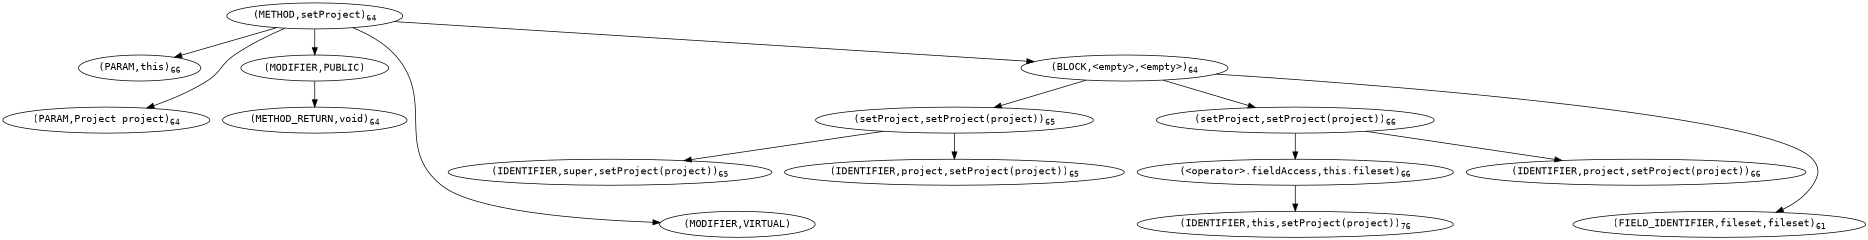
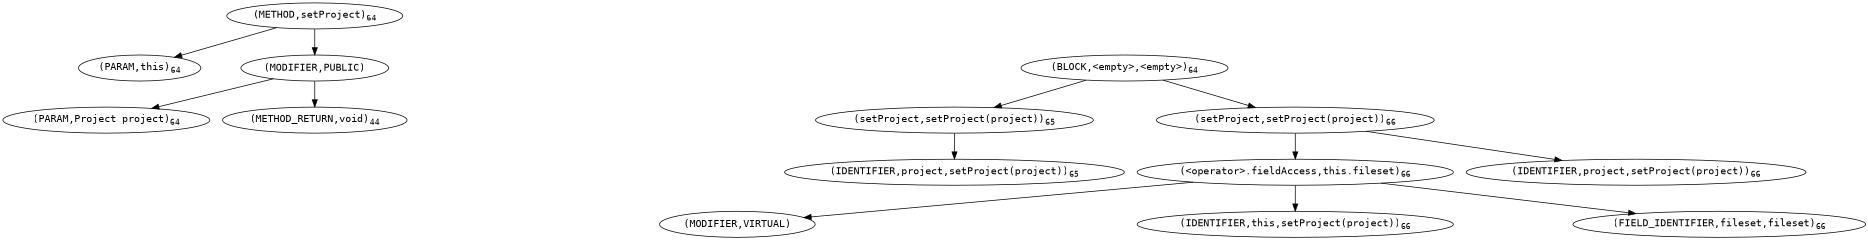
  digraph {
    fontname="DejaVu Sans Mono"
    node [fontname="DejaVu Sans Mono"]
    edge [fontname="DejaVu Sans Mono"]
    n1 [label=<(METHOD,setProject)<SUB>64</SUB>>]
-   n2 [label=<(PARAM,this)<SUB>66</SUB>>]
+   n2 [label=<(PARAM,this)<SUB>64</SUB>>]
    n3 [label=<(PARAM,Project project)<SUB>64</SUB>>]
    n4 [label=<(BLOCK,&lt;empty&gt;,&lt;empty&gt;)<SUB>64</SUB>>]
    n5 [label=<(MODIFIER,PUBLIC)>]
    n6 [label=<(MODIFIER,VIRTUAL)>]
    n7 [label=<(setProject,setProject(project))<SUB>65</SUB>>]
    n8 [label=<(setProject,setProject(project))<SUB>66</SUB>>]
-   n9 [label=<(METHOD_RETURN,void)<SUB>64</SUB>>]
-   n10 [label=<(IDENTIFIER,super,setProject(project))<SUB>65</SUB>>]
+   n9 [label=<(METHOD_RETURN,void)<SUB>44</SUB>>]
    n11 [label=<(IDENTIFIER,project,setProject(project))<SUB>65</SUB>>]
    n12 [label=<(&lt;operator&gt;.fieldAccess,this.fileset)<SUB>66</SUB>>]
    n13 [label=<(IDENTIFIER,project,setProject(project))<SUB>66</SUB>>]
-   n14 [label=<(IDENTIFIER,this,setProject(project))<SUB>76</SUB>>]
-   n15 [label=<(FIELD_IDENTIFIER,fileset,fileset)<SUB>61</SUB>>]
+   n14 [label=<(IDENTIFIER,this,setProject(project))<SUB>66</SUB>>]
+   n15 [label=<(FIELD_IDENTIFIER,fileset,fileset)<SUB>66</SUB>>]
    n1 -> n2
-   n1 -> n3
-   n1 -> n4
+   n5 -> n3
    n1 -> n5
-   n1 -> n6
+   n12 -> n6
    n4 -> n7
    n4 -> n8
    n5 -> n9
-   n7 -> n10
    n7 -> n11
    n8 -> n12
    n8 -> n13
    n12 -> n14
-   n4 -> n15
+   n12 -> n15
  }
